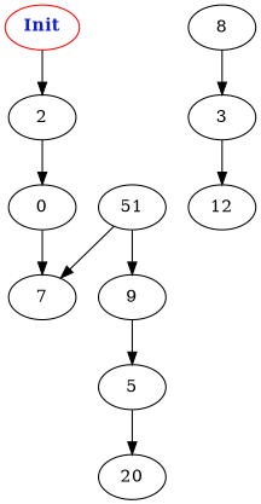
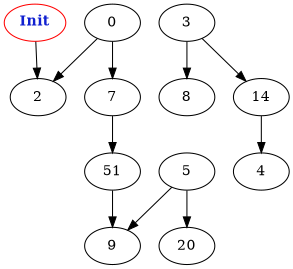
  digraph {
    edge [weight=4.0]
    n1 [color=red fontcolor="#1020d0" label=<<b>Init</b>>]
    2
    n3 [label=0]
    7
    8
    3
    n7 [label=51]
-   12
+   12 [label=14]
    n9 [label=20]
    5
+   4
    9
    n1 -> 2 [weight=1.0]
-   2 -> n3
+   n3 -> 2
    n3 -> 7 [weight=9.0]
-   n7 -> 7
-   8 -> 3 [weight=5.0]
+   7 -> n7
+   3 -> 8 [weight=5.0]
    3 -> 12
    n7 -> 9 [weight=3.0]
+   12 -> 4
    5 -> n9 [weight=7.0]
-   9 -> 5 [weight=5.0]
+   5 -> 9 [weight=5.0]
  }
